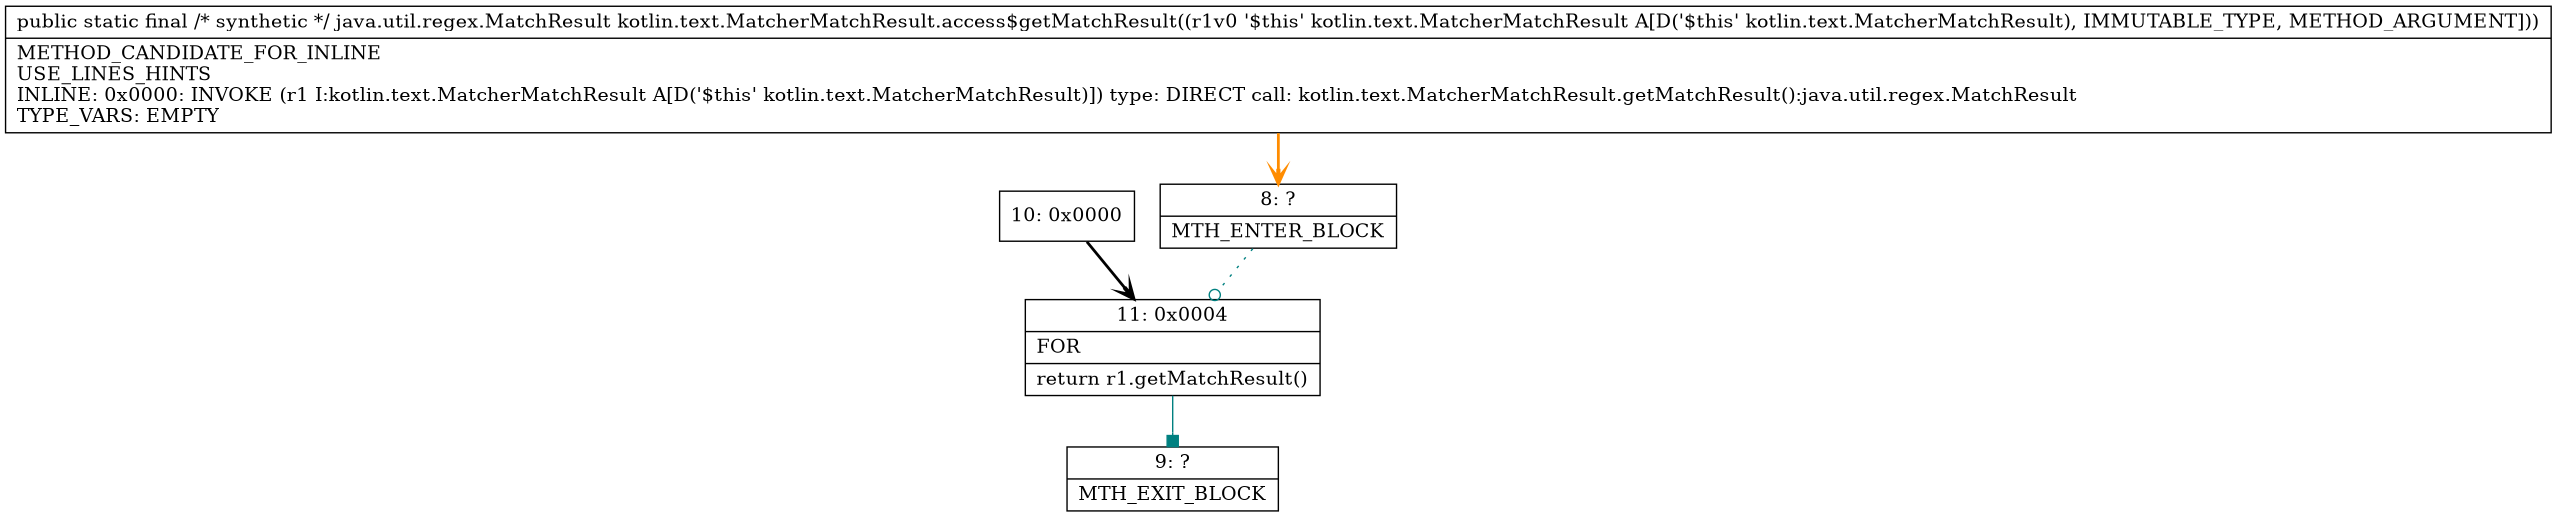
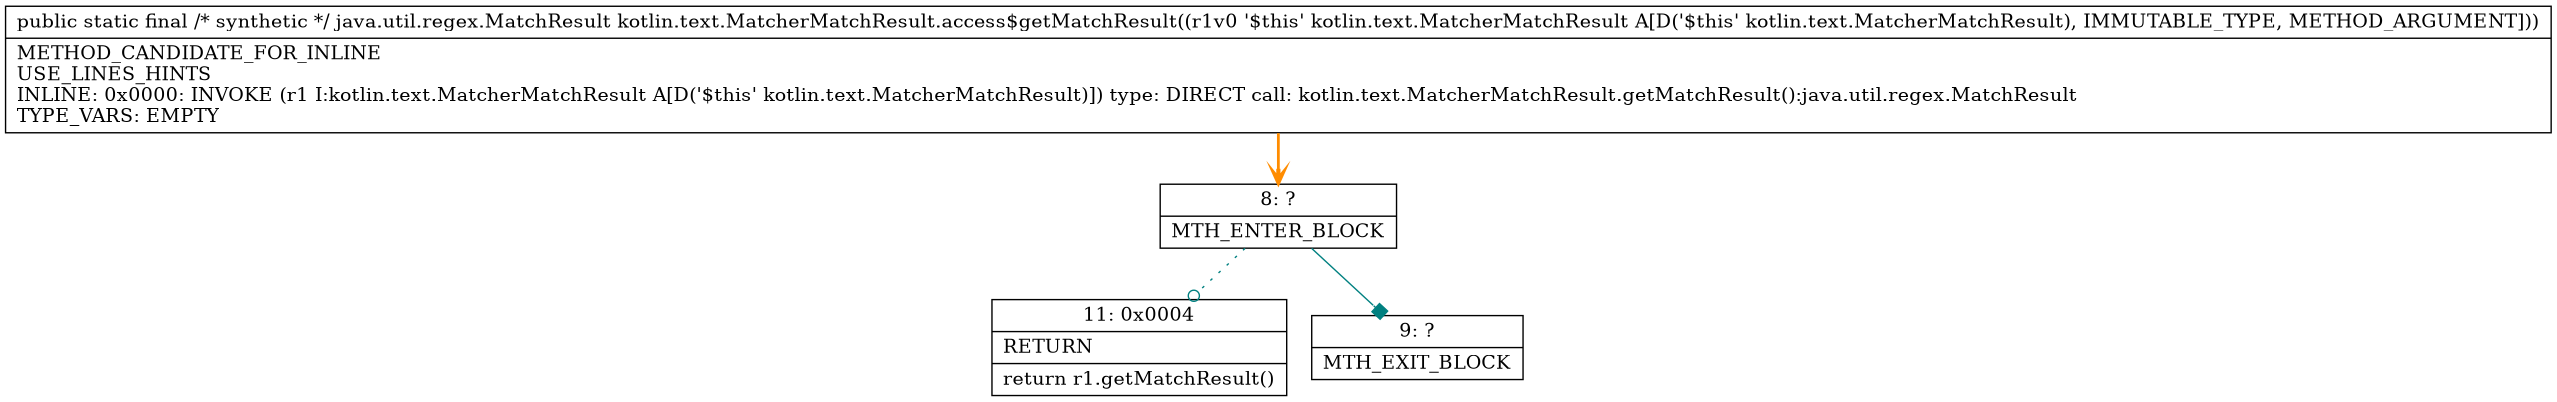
  digraph {
    node [shape=record]
    edge [arrowhead=vee color=teal style=bold]
    n1 [label="{8\:\ ?|MTH_ENTER_BLOCK\l}"]
-   n2 [label="{11\:\ 0x0004|FOR\l|return r1.getMatchResult()\l}"]
-   n3 [label="{10\:\ 0x0000}"]
+   n2 [label="{11\:\ 0x0004|RETURN\l|return r1.getMatchResult()\l}"]
    n4 [label="{9\:\ ?|MTH_EXIT_BLOCK\l}"]
    n5 [label="{public static final \/* synthetic *\/ java.util.regex.MatchResult kotlin.text.MatcherMatchResult.access$getMatchResult((r1v0 '$this' kotlin.text.MatcherMatchResult A[D('$this' kotlin.text.MatcherMatchResult), IMMUTABLE_TYPE, METHOD_ARGUMENT]))  | METHOD_CANDIDATE_FOR_INLINE\lUSE_LINES_HINTS\lINLINE: 0x0000: INVOKE  (r1 I:kotlin.text.MatcherMatchResult A[D('$this' kotlin.text.MatcherMatchResult)]) type: DIRECT call: kotlin.text.MatcherMatchResult.getMatchResult():java.util.regex.MatchResult\lTYPE_VARS: EMPTY\l}"]
    n1 -> n2 [arrowhead=odot style=dotted]
-   n2 -> n4 [arrowhead=box style=solid]
-   n3 -> n2 [color=black]
+   n1 -> n4 [arrowhead=box style=solid]
    n5 -> n1 [color=darkorange]
  }
